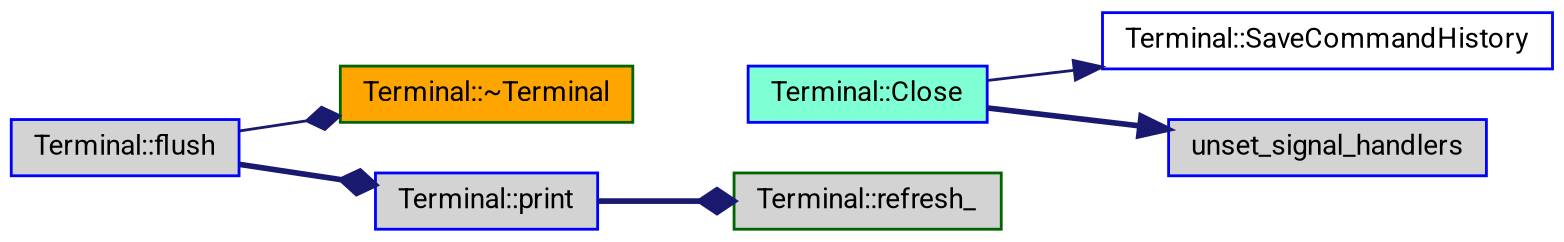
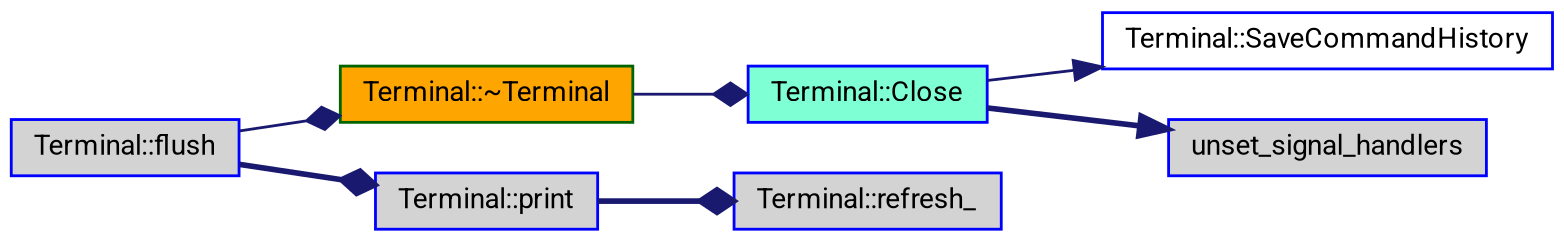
  digraph {
    fontname=Roboto
    rankdir=LR
    node [color=blue fillcolor=lightgrey fontname=Roboto fontsize=10 shape=record style=filled]
    edge [arrowhead=diamond color=midnightblue fontname=Roboto fontsize=10 labelfontname=Helvetica labelfontsize=10 style=solid]
    n1 [color=darkgreen fillcolor=orange fontcolor=black height=0.2 label="Terminal::~Terminal" width=0.4]
    n2 [fillcolor=aquamarine height=0.2 label="Terminal::Close" width=0.4]
    n3 [height=0.2 label="Terminal::flush" width=0.4]
    n4 [height=0.2 label="Terminal::print" width=0.4]
    n5 [fillcolor=white height=0.2 label="Terminal::SaveCommandHistory" width=0.4]
    n6 [height=0.2 label=unset_signal_handlers width=0.4]
-   n7 [color=darkgreen height=0.2 label="Terminal::refresh_" width=0.4]
+   n7 [height=0.2 label="Terminal::refresh_" width=0.4]
+   n1 -> n2
    n2 -> n5 [arrowhead=normal]
    n2 -> n6 [arrowhead=normal style=bold]
    n3 -> n1
    n3 -> n4 [style=bold]
    n4 -> n7 [style=bold]
  }
